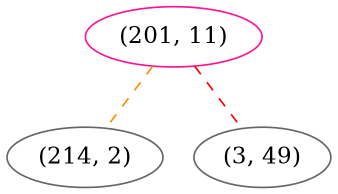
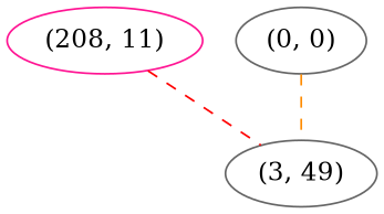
  graph {
    node [color=gray40]
    edge [color=darkorange style=dashed weight=1]
-   "(208, 11)" [color=deeppink label="(201, 11)"]
-   "(214, 2)"
+   "(208, 11)" [color=deeppink]
    n3 [label="(3, 49)"]
-   "(208, 11)" -- "(214, 2)"
+   "(0, 0)"
    "(208, 11)" -- n3 [color=red]
+   "(0, 0)" -- n3 [weight=4]
  }
